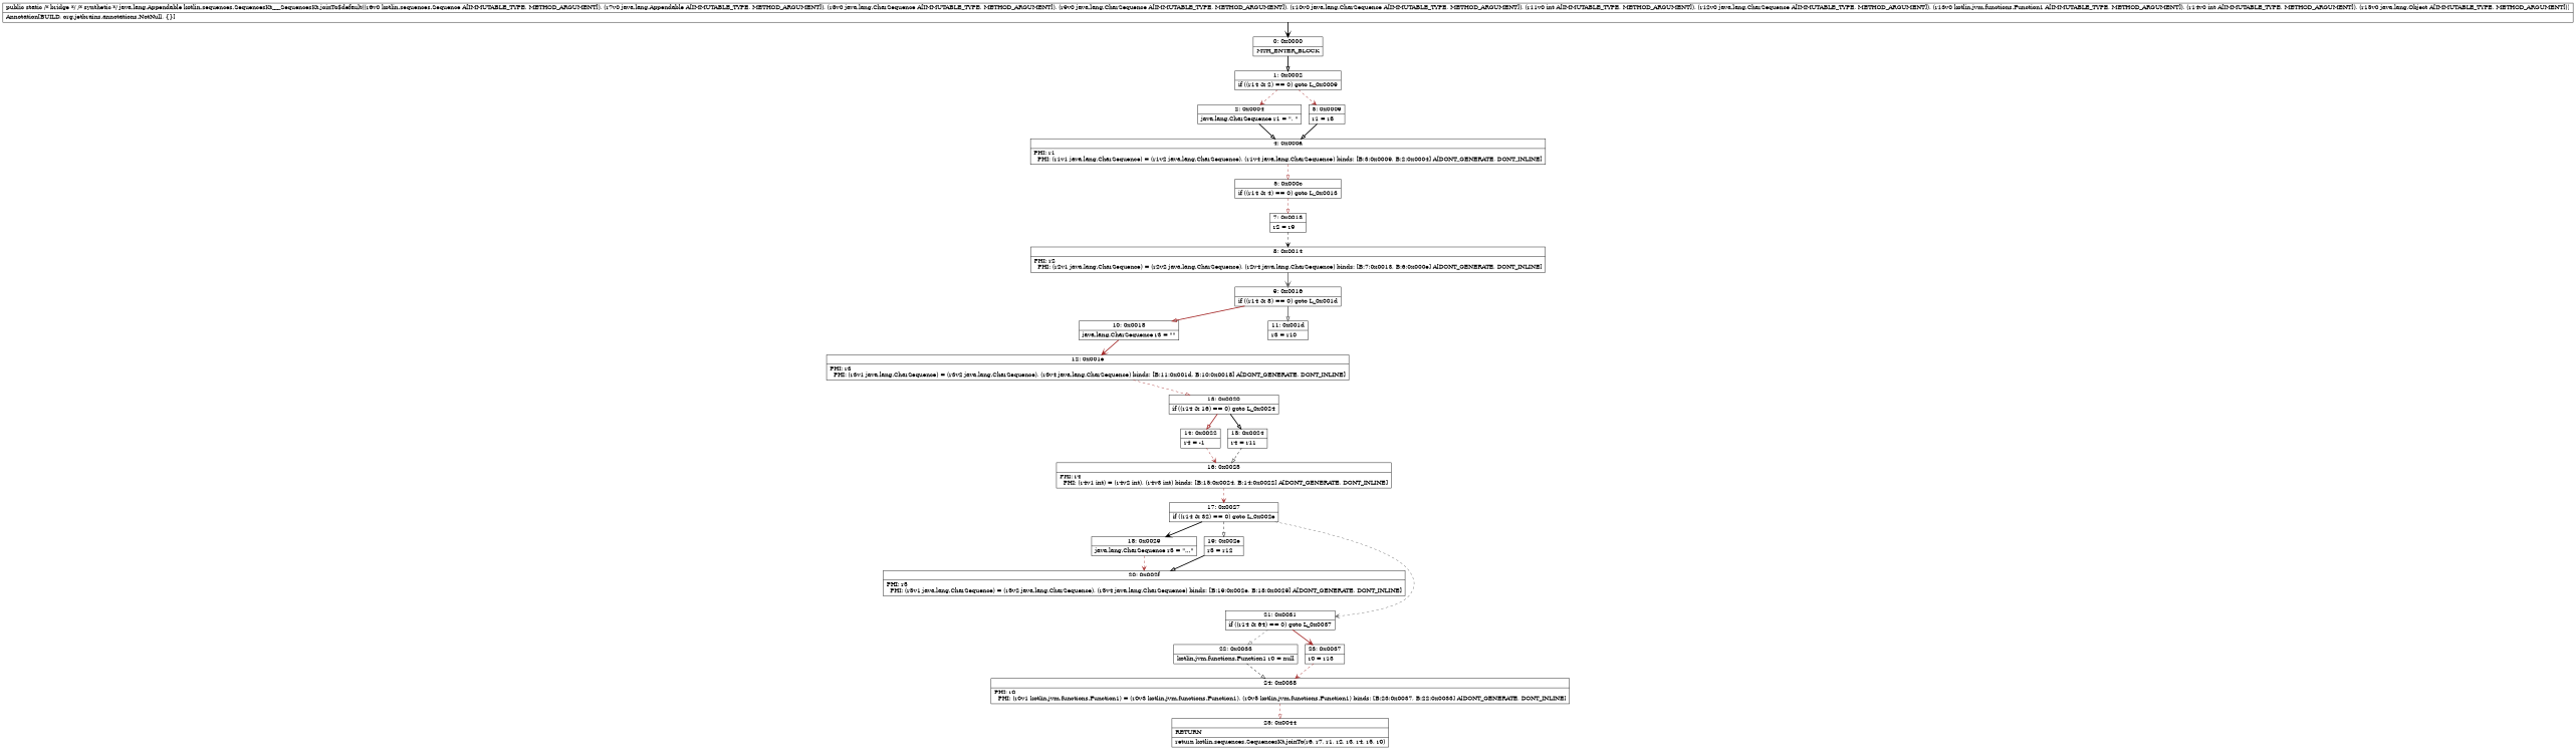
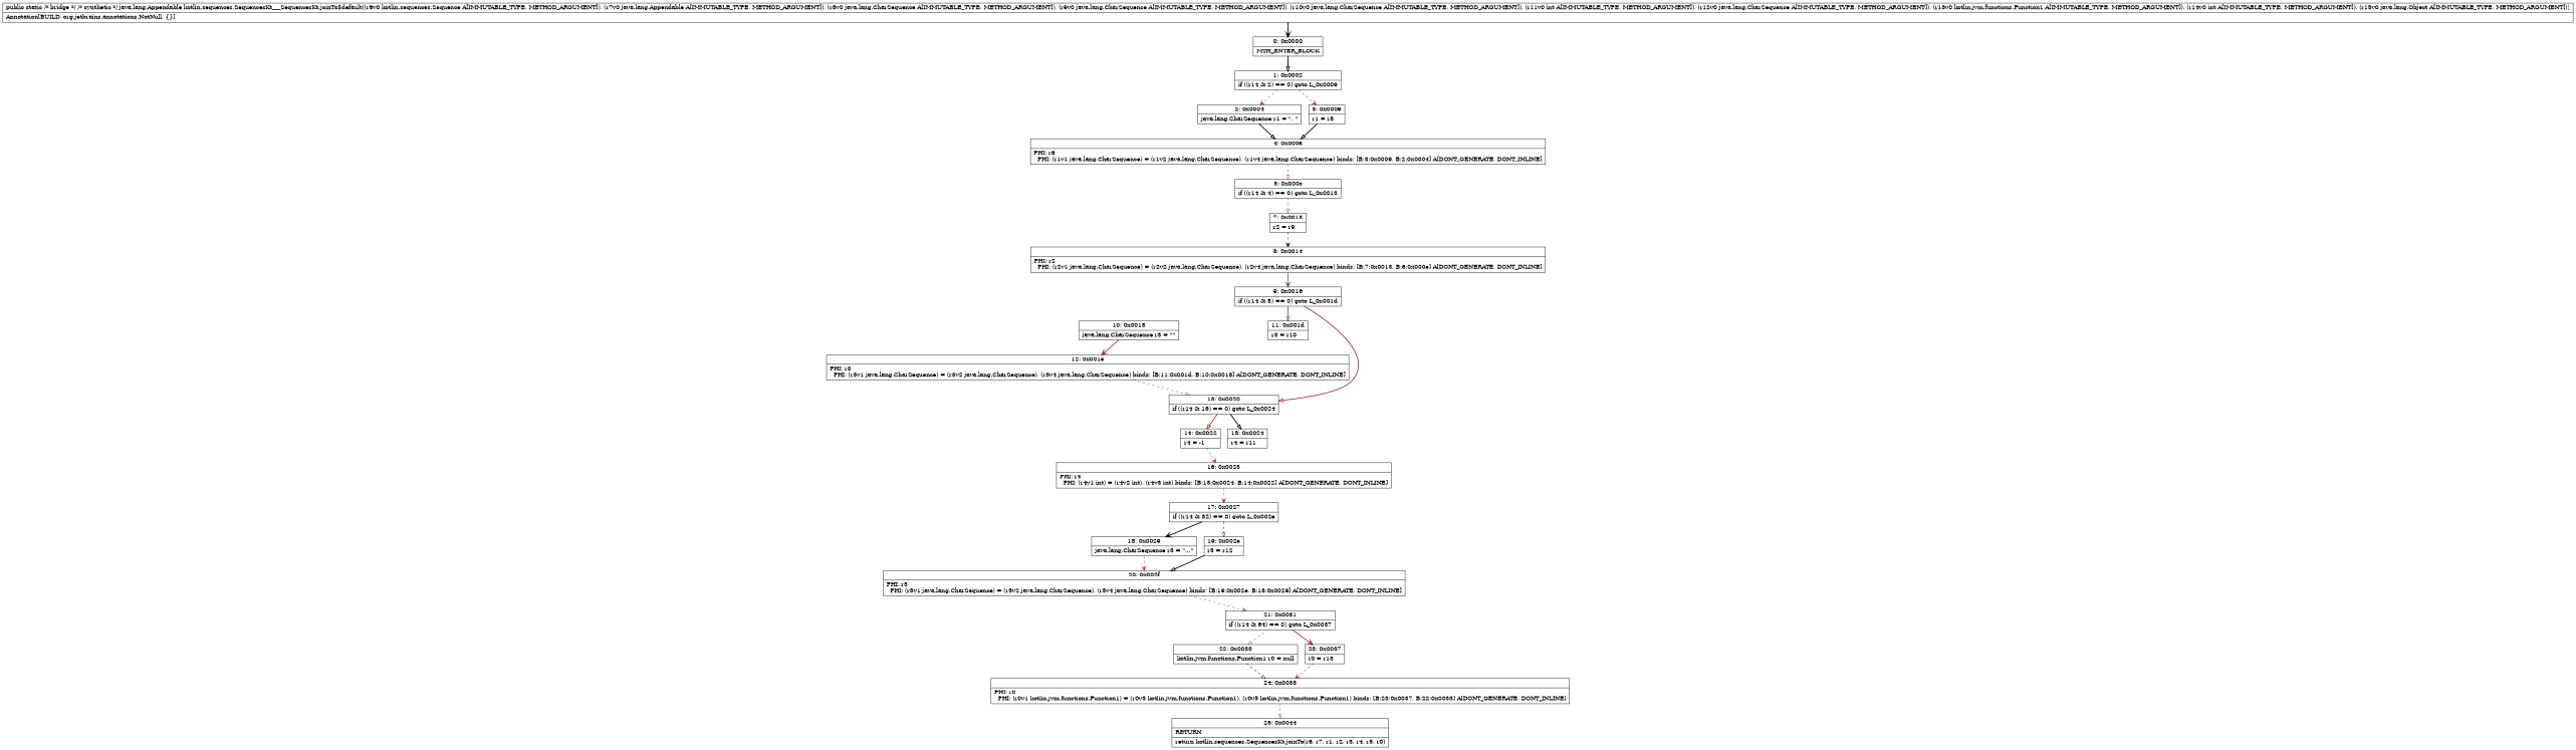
  digraph {
    node [shape=record]
    edge [arrowhead=onormal color=brown style=dashed]
    n1 [label="{0\:\ 0x0000|MTH_ENTER_BLOCK\l}"]
    n2 [label="{1\:\ 0x0002|if ((r14 & 2) == 0) goto L_0x0009\l}"]
    n3 [label="{2\:\ 0x0004|java.lang.CharSequence r1 = \", \"\l}"]
    n4 [label="{3\:\ 0x0009|r1 = r8\l}"]
-   n5 [label="{4\:\ 0x000a|PHI: r1 \l  PHI: (r1v1 java.lang.CharSequence) = (r1v2 java.lang.CharSequence), (r1v4 java.lang.CharSequence) binds: [B:3:0x0009, B:2:0x0004] A[DONT_GENERATE, DONT_INLINE]\l}"]
+   n5 [label="{4\:\ 0x000a|PHI: r6 \l  PHI: (r1v1 java.lang.CharSequence) = (r1v2 java.lang.CharSequence), (r1v4 java.lang.CharSequence) binds: [B:3:0x0009, B:2:0x0004] A[DONT_GENERATE, DONT_INLINE]\l}"]
    n6 [label="{5\:\ 0x000c|if ((r14 & 4) == 0) goto L_0x0013\l}"]
    n7 [label="{7\:\ 0x0013|r2 = r9\l}"]
    n8 [label="{8\:\ 0x0014|PHI: r2 \l  PHI: (r2v1 java.lang.CharSequence) = (r2v2 java.lang.CharSequence), (r2v4 java.lang.CharSequence) binds: [B:7:0x0013, B:6:0x000e] A[DONT_GENERATE, DONT_INLINE]\l}"]
    n9 [label="{9\:\ 0x0016|if ((r14 & 8) == 0) goto L_0x001d\l}"]
    n10 [label="{10\:\ 0x0018|java.lang.CharSequence r3 = \"\"\l}"]
    n11 [label="{11\:\ 0x001d|r3 = r10\l}"]
    n12 [label="{12\:\ 0x001e|PHI: r3 \l  PHI: (r3v1 java.lang.CharSequence) = (r3v2 java.lang.CharSequence), (r3v4 java.lang.CharSequence) binds: [B:11:0x001d, B:10:0x0018] A[DONT_GENERATE, DONT_INLINE]\l}"]
    n13 [label="{13\:\ 0x0020|if ((r14 & 16) == 0) goto L_0x0024\l}"]
    n14 [label="{14\:\ 0x0022|r4 = \-1\l}"]
    n15 [label="{15\:\ 0x0024|r4 = r11\l}"]
    n16 [label="{16\:\ 0x0025|PHI: r4 \l  PHI: (r4v1 int) = (r4v2 int), (r4v3 int) binds: [B:15:0x0024, B:14:0x0022] A[DONT_GENERATE, DONT_INLINE]\l}"]
    n17 [label="{17\:\ 0x0027|if ((r14 & 32) == 0) goto L_0x002e\l}"]
    n18 [label="{18\:\ 0x0029|java.lang.CharSequence r5 = \"...\"\l}"]
    n19 [label="{19\:\ 0x002e|r5 = r12\l}"]
    n20 [label="{20\:\ 0x002f|PHI: r5 \l  PHI: (r5v1 java.lang.CharSequence) = (r5v2 java.lang.CharSequence), (r5v4 java.lang.CharSequence) binds: [B:19:0x002e, B:18:0x0029] A[DONT_GENERATE, DONT_INLINE]\l}"]
    n21 [label="{21\:\ 0x0031|if ((r14 & 64) == 0) goto L_0x0037\l}"]
    n22 [label="{22\:\ 0x0033|kotlin.jvm.functions.Function1 r0 = null\l}"]
    n23 [label="{23\:\ 0x0037|r0 = r13\l}"]
    n24 [label="{24\:\ 0x0038|PHI: r0 \l  PHI: (r0v1 kotlin.jvm.functions.Function1) = (r0v3 kotlin.jvm.functions.Function1), (r0v5 kotlin.jvm.functions.Function1) binds: [B:23:0x0037, B:22:0x0033] A[DONT_GENERATE, DONT_INLINE]\l}"]
    n25 [label="{25\:\ 0x0044|RETURN\l|return kotlin.sequences.SequencesKt.joinTo(r6, r7, r1, r2, r3, r4, r5, r0)\l}"]
    n26 [label="{public static \/* bridge *\/ \/* synthetic *\/ java.lang.Appendable kotlin.sequences.SequencesKt___SequencesKt.joinTo$default((r6v0 kotlin.sequences.Sequence A[IMMUTABLE_TYPE, METHOD_ARGUMENT]), (r7v0 java.lang.Appendable A[IMMUTABLE_TYPE, METHOD_ARGUMENT]), (r8v0 java.lang.CharSequence A[IMMUTABLE_TYPE, METHOD_ARGUMENT]), (r9v0 java.lang.CharSequence A[IMMUTABLE_TYPE, METHOD_ARGUMENT]), (r10v0 java.lang.CharSequence A[IMMUTABLE_TYPE, METHOD_ARGUMENT]), (r11v0 int A[IMMUTABLE_TYPE, METHOD_ARGUMENT]), (r12v0 java.lang.CharSequence A[IMMUTABLE_TYPE, METHOD_ARGUMENT]), (r13v0 kotlin.jvm.functions.Function1 A[IMMUTABLE_TYPE, METHOD_ARGUMENT]), (r14v0 int A[IMMUTABLE_TYPE, METHOD_ARGUMENT]), (r15v0 java.lang.Object A[IMMUTABLE_TYPE, METHOD_ARGUMENT]))  | Annotation[BUILD, org.jetbrains.annotations.NotNull, \{\}]\l}"]
    n1 -> n2 [color=black style=bold]
    n2 -> n3 [arrowhead=vee]
    n2 -> n4 [arrowhead=vee]
    n3 -> n5 [color=black style=bold]
    n4 -> n5 [color=black style=bold]
    n5 -> n6
    n6 -> n7
    n7 -> n8 [arrowhead=vee color=black]
    n8 -> n9 [arrowhead=vee color=gray40 style=bold]
-   n9 -> n10 [style=bold]
+   n9 -> n13 [style=bold]
    n9 -> n11 [color=gray40 style=bold]
    n10 -> n12 [arrowhead=vee style=bold]
    n12 -> n13
    n13 -> n14 [style=bold]
    n13 -> n15 [color=black style=bold]
    n14 -> n16 [arrowhead=vee]
-   n15 -> n16 [color=black]
    n16 -> n17 [arrowhead=vee]
    n17 -> n18 [arrowhead=vee color=black style=bold]
    n17 -> n19 [color=black]
    n18 -> n20 [arrowhead=vee]
    n19 -> n20 [color=black style=bold]
-   n17 -> n21 [arrowhead=vee color=gray40]
+   n20 -> n21 [arrowhead=vee color=gray40]
    n21 -> n22 [color=gray40]
    n21 -> n23 [arrowhead=vee style=bold]
    n22 -> n24 [color=black]
    n23 -> n24 [arrowhead=vee]
    n24 -> n25
    n26 -> n1 [arrowhead=vee color=black style=bold]
  }
